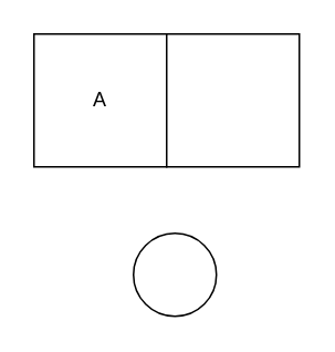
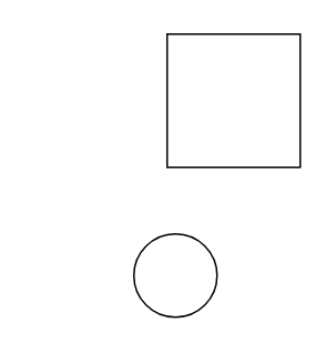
  <mxCell id="0" />
  <mxCell id="1" parent="0" />
- <mxCell id="2" value="A" style="rounded=0;whiteSpace=wrap;html=1;" vertex="1" parent="1"><mxGeometry x="20" y="20" width="80" height="80" as="geometry" /></mxCell>
  <mxCell id="3" value="" style="rounded=0;whiteSpace=wrap;html=1;" vertex="1" parent="1"><mxGeometry x="100" y="20" width="80" height="80" as="geometry" /></mxCell>
  <mxCell id="4" value="" style="ellipse;" vertex="1" parent="1"><mxGeometry x="80" y="140" width="50" height="50" as="geometry" /></mxCell>
